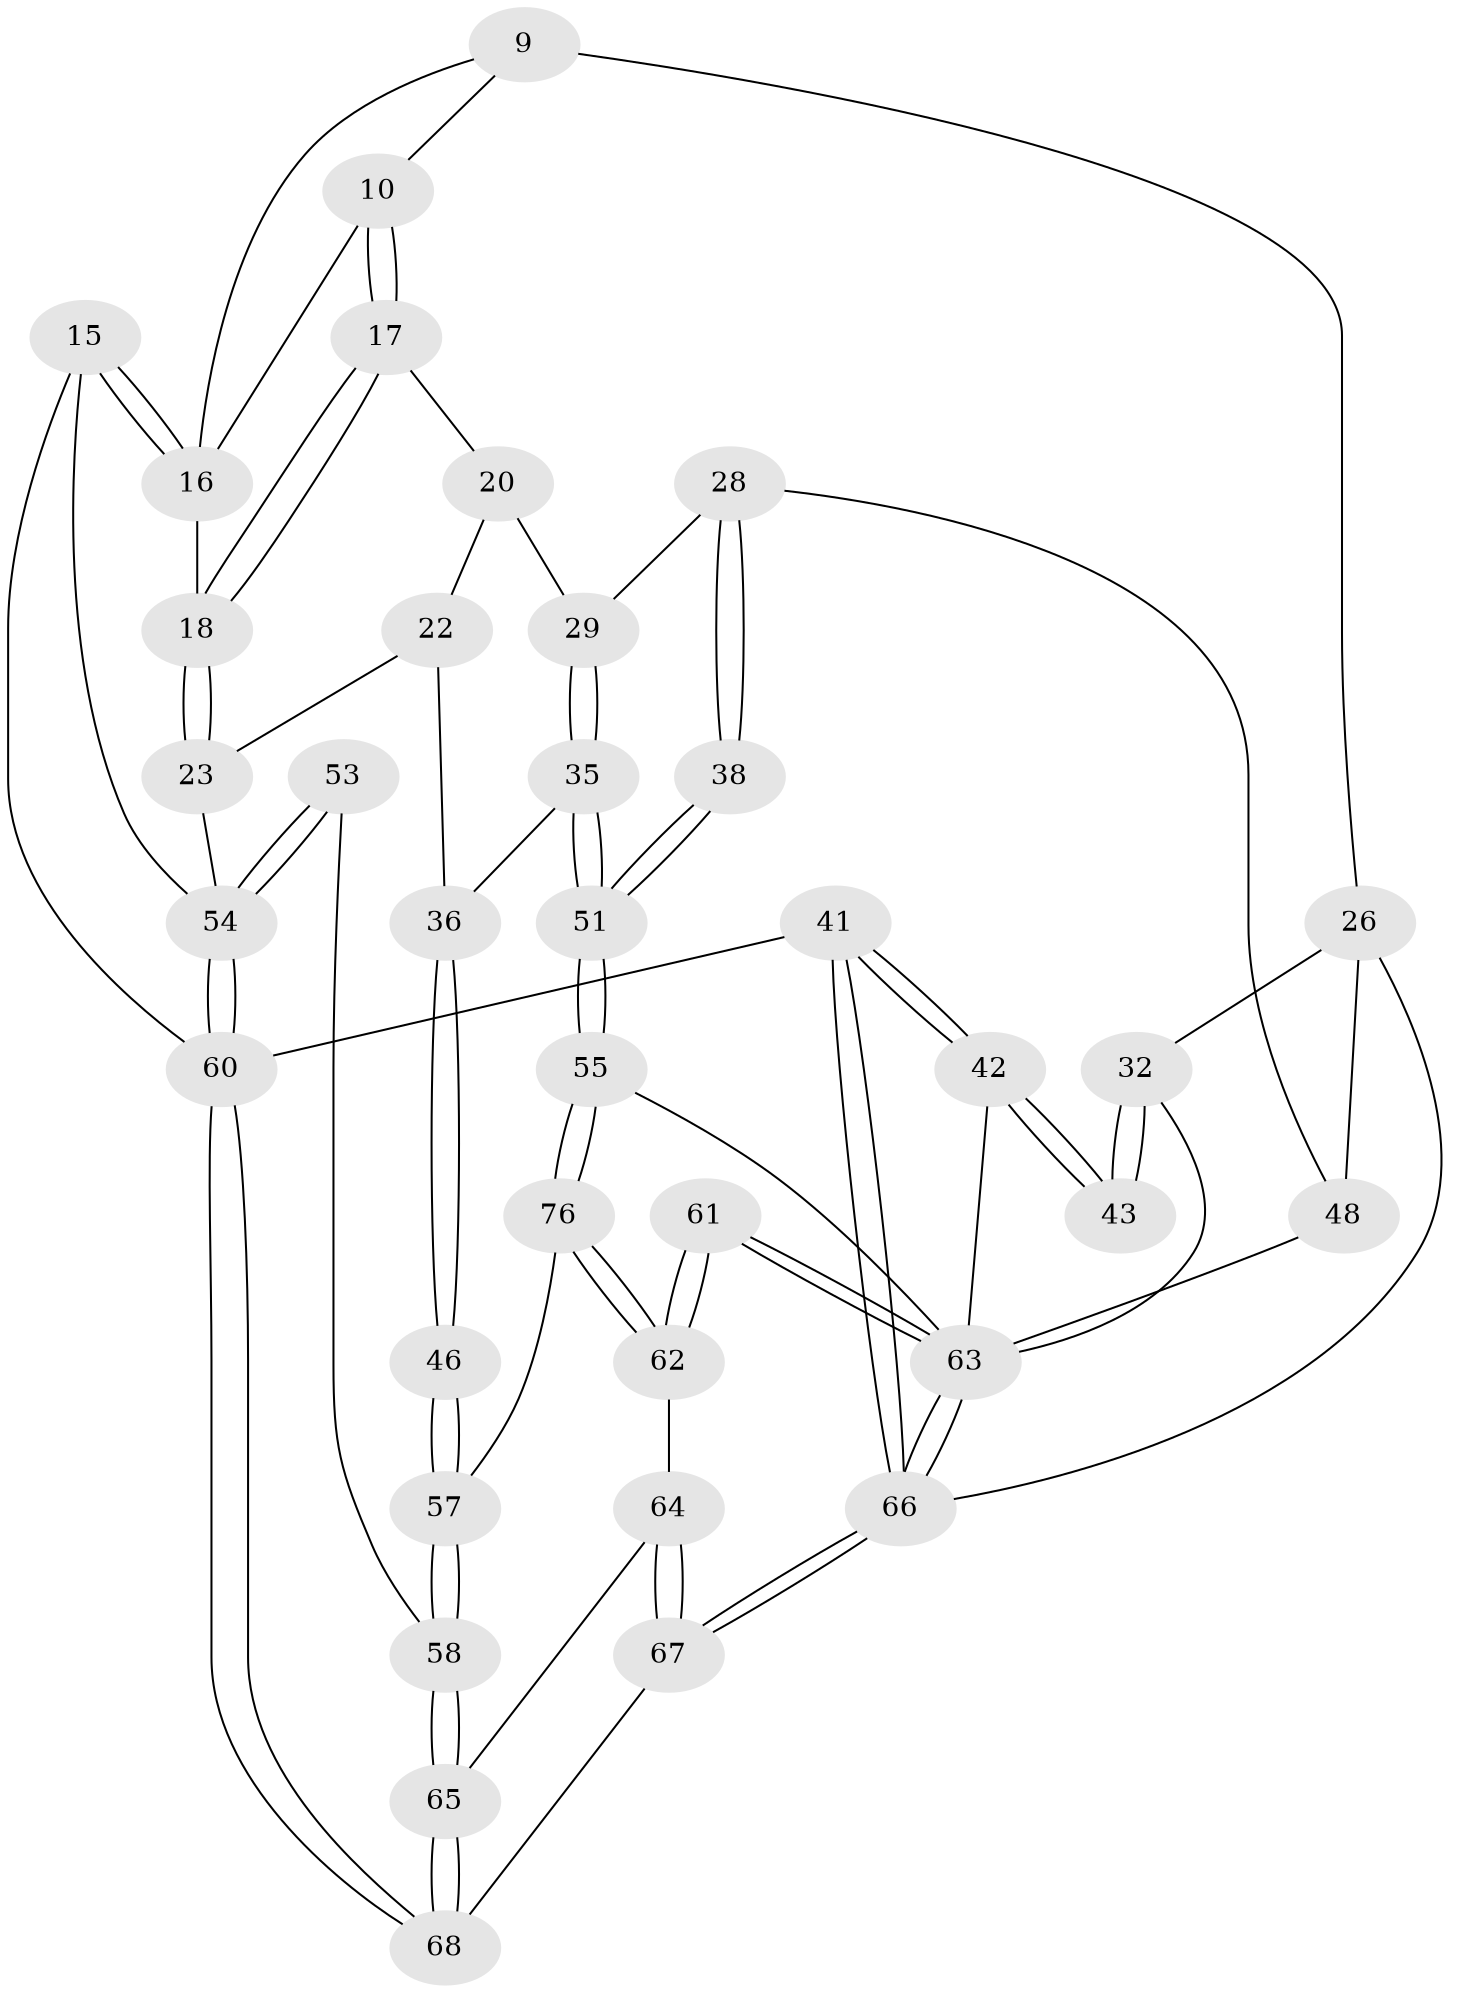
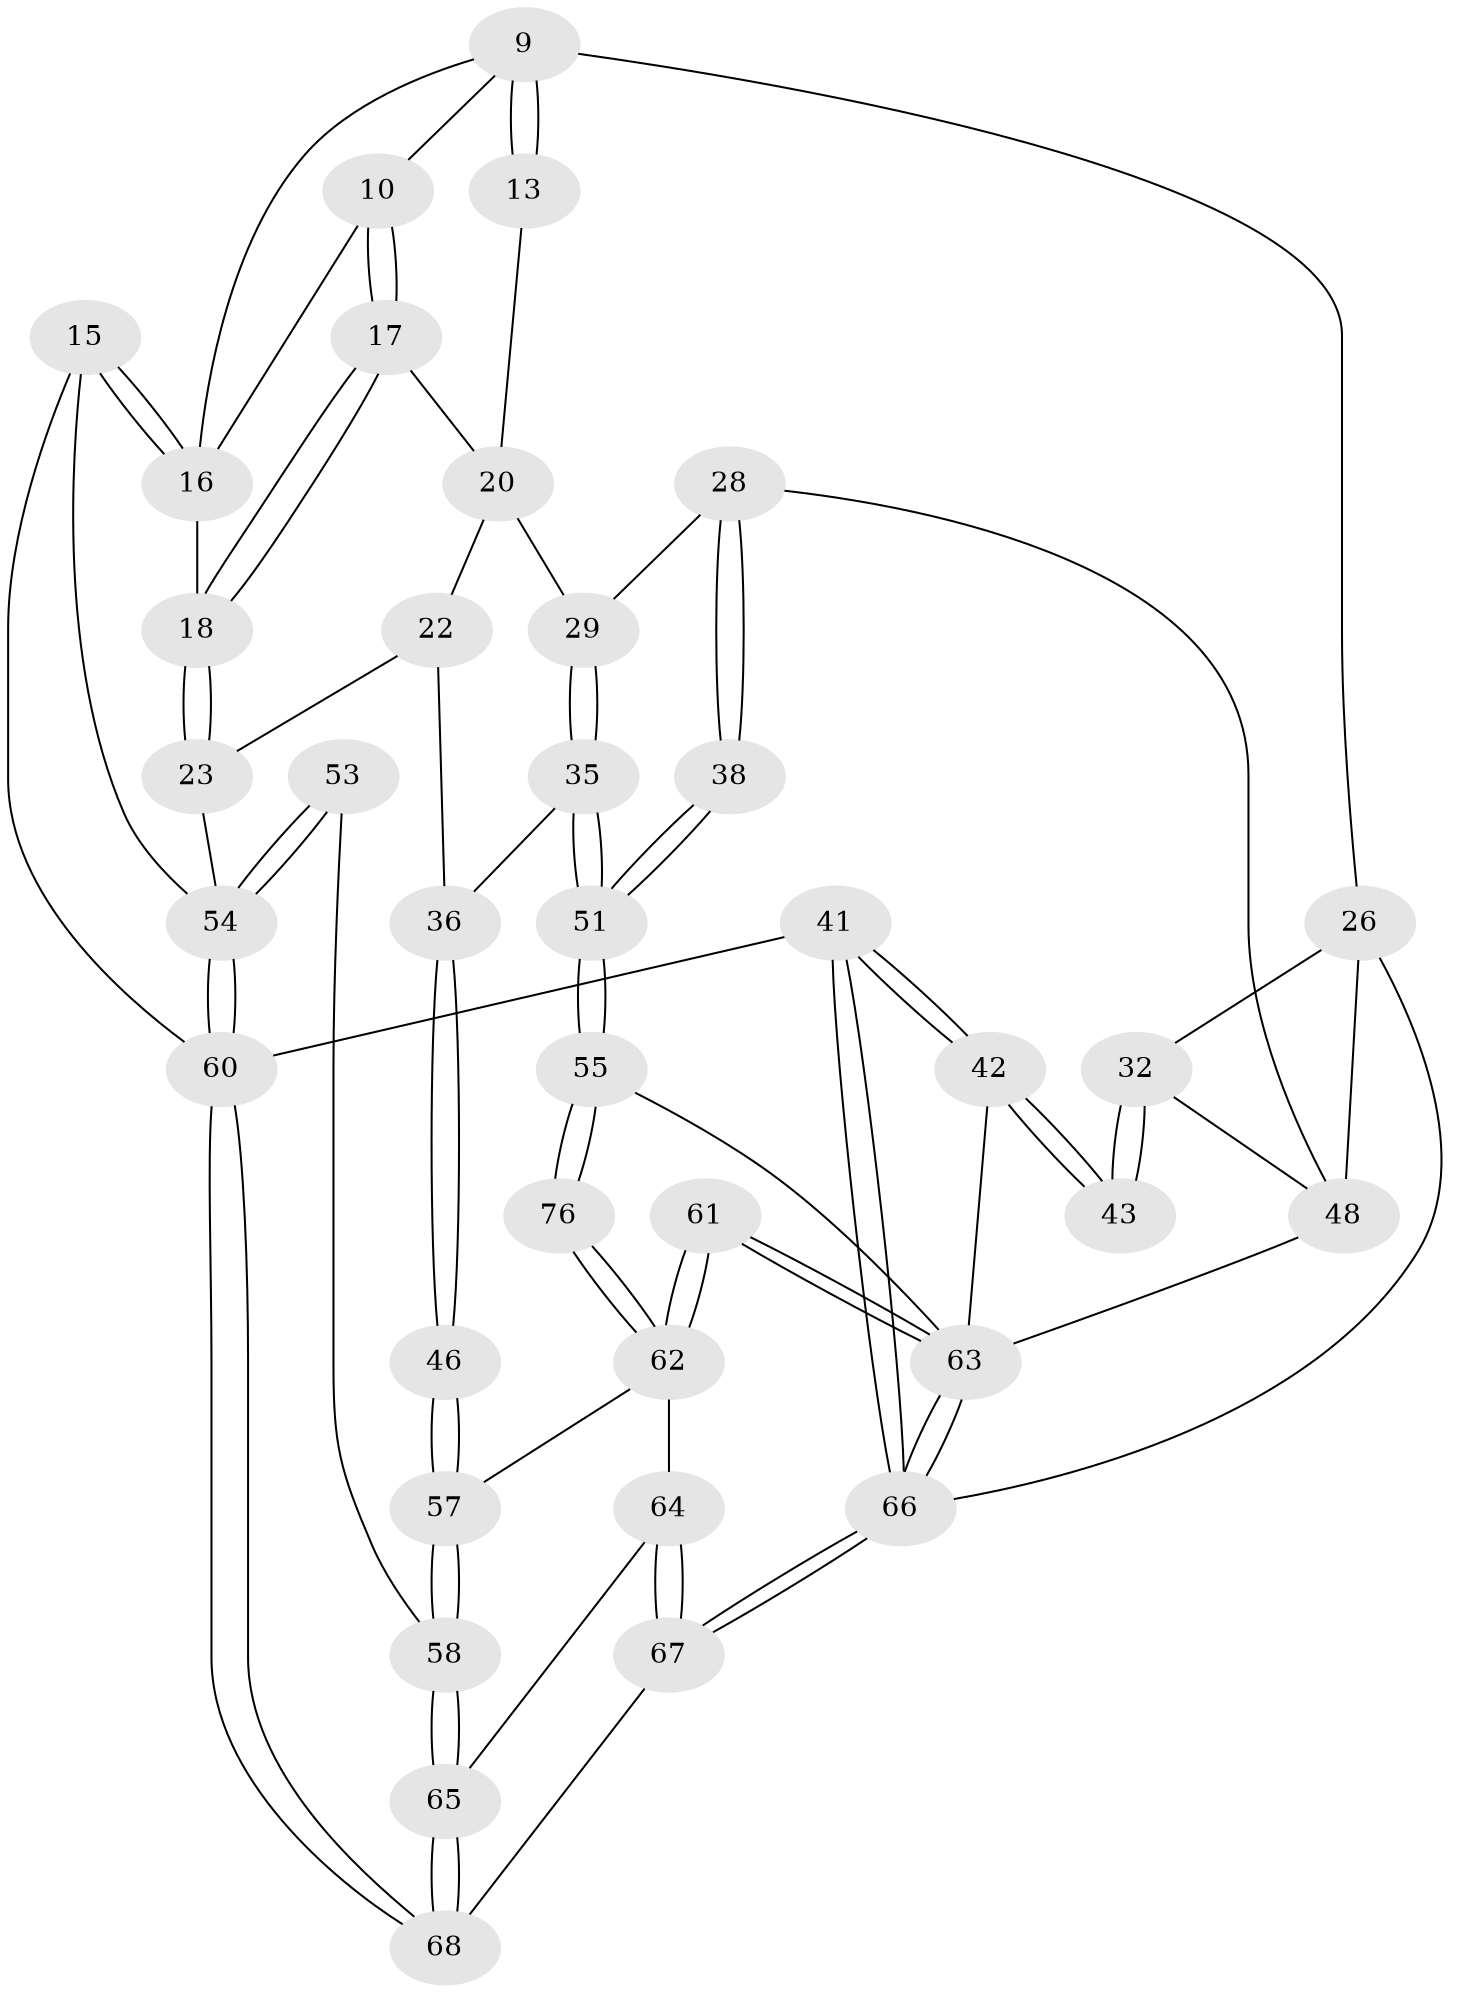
  graph {
    node [color=gray90 style=filled]
    9 [super="+8"]
    10
+   13
    26 [super="+25+24+7"]
    16 [super="+11"]
    17
    20 [super="+19"]
    15 [super="+14+12"]
    54 [super="+40+39"]
    60 [super="+3"]
    32 [super="+31"]
    48 [super="+33+34"]
    66
    18
    22 [super="+21"]
    29
    68
    23
    36
    35
    46
    43
    41 [super="+2"]
    42
    63 [super="+49+50+59"]
    28
    38
    51
    55
    57
    67
    58
    53 [super="+45+52"]
    n34 [label=76]
    65
    62
    64
    61
    9 -- 10
+   9 -- 13 [weight=2]
+   9 -- 13
    9 -- 26
    9 -- 16
    10 -- 16
    10 -- 17
    10 -- 17
+   13 -- 20
    26 -- 32 [weight=2]
    26 -- 48
    26 -- 66 [weight=2]
    16 -- 18
    17 -- 20
    17 -- 18
    17 -- 18
    20 -- 22
    20 -- 29
    15 -- 16 [weight=2]
    15 -- 16
    15 -- 54
    15 -- 60 [weight=2]
    54 -- 60
    54 -- 60
    60 -- 68
    60 -- 68
-   32 -- 63
+   32 -- 48
    32 -- 43 [weight=2]
    32 -- 43
    48 -- 63
    66 -- 67
    66 -- 67
    18 -- 23
    18 -- 23
    22 -- 23
    22 -- 36
    29 -- 35
    29 -- 35
    23 -- 54
    36 -- 46
    36 -- 46
    35 -- 36
    35 -- 51
    35 -- 51
    46 -- 57
    46 -- 57
    41 -- 60 [weight=2]
    41 -- 66
    41 -- 66
    41 -- 42
    41 -- 42
    42 -- 43
    42 -- 43
    42 -- 63
    63 -- 66
    63 -- 66
    28 -- 48
    28 -- 29
    28 -- 38
    28 -- 38
    38 -- 51
    38 -- 51
    51 -- 55
    51 -- 55
    55 -- 63
    55 -- n34
    55 -- n34
    57 -- 58
    57 -- 58
    67 -- 68
    58 -- 65
    58 -- 65
    53 -- 54 [weight=2]
    53 -- 54
    53 -- 58
-   n34 -- 57
+   62 -- 57
    n34 -- 62
    n34 -- 62
    65 -- 68
    65 -- 68
    62 -- 64
    64 -- 67
    64 -- 67
    64 -- 65
    61 -- 63 [weight=2]
    61 -- 63
    61 -- 62
    61 -- 62
  }
